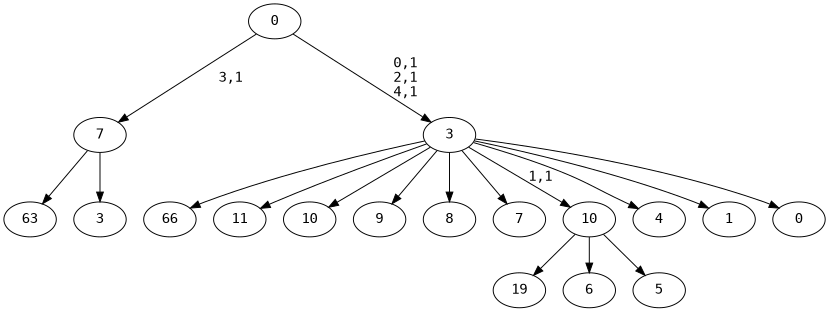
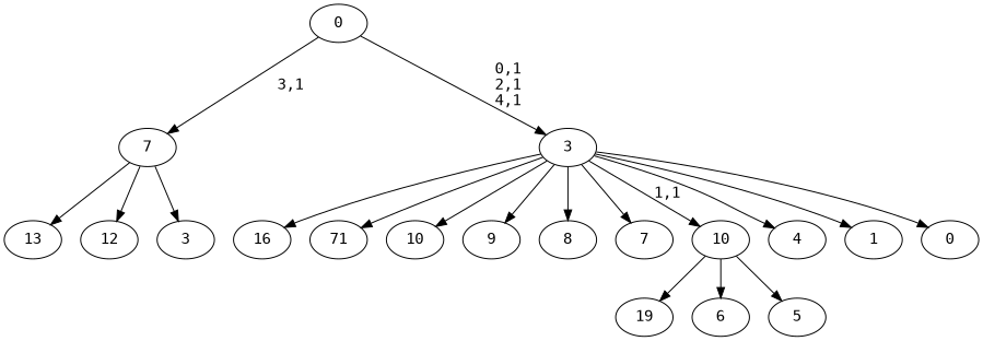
  digraph {
    fontname="DejaVu Sans Mono"
    node [fontname="DejaVu Sans Mono"]
    edge [fontname="DejaVu Sans Mono"]
-   n1 [label=66]
+   n1 [label=16]
    n2 [label=19]
-   n3 [label=63]
-   n5 [label=11]
+   n3 [label=13]
+   n4 [label=12]
+   n5 [label=71]
    n6 [label=10]
    n7 [label=9]
    n8 [label=8]
    n9 [label=7]
    n10 [label=6]
    n11 [label=5]
    10
    n13 [label=4]
    n14 [label=3]
    7
    n16 [label=1]
    n17 [label=0]
    3
    0
    10 -> n2
    10 -> n10
    10 -> n11
    7 -> n3
+   7 -> n4
    7 -> n14
    3 -> n1
    3 -> n5
    3 -> n6
    3 -> n7
    3 -> n8
    3 -> n9
    3 -> 10 [label="1,1"]
    3 -> n13
    3 -> n16
    3 -> n17
    0 -> 7 [label="3,1"]
    0 -> 3 [label="0,1\n2,1\n4,1"]
  }
